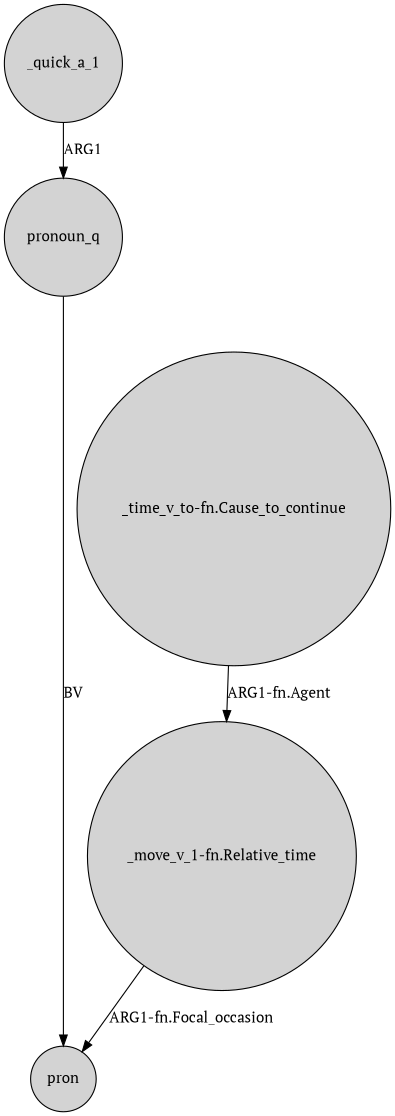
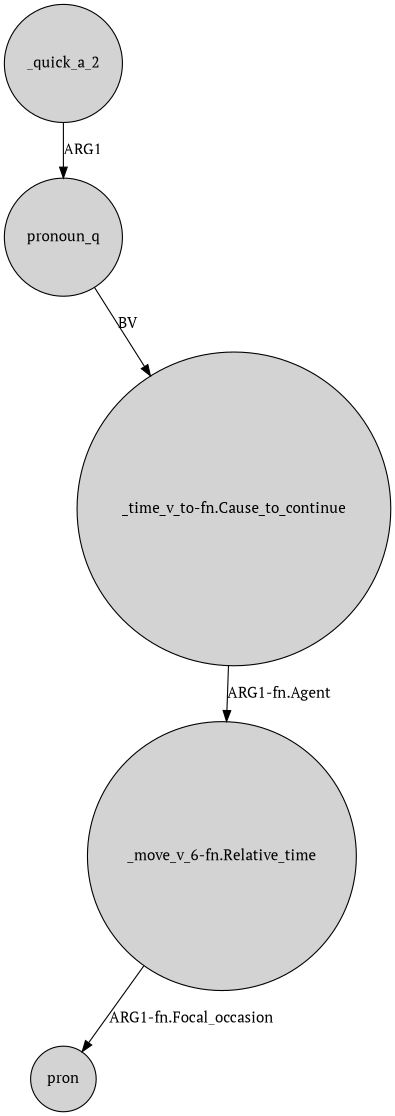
  digraph {
    fontname="PT Serif"
    node [fontname="PT Serif" shape=circle style=filled]
    edge [fontname="PT Serif"]
    pronoun_q
    pron
    n3 [label="_time_v_to-fn.Cause_to_continue"]
-   "_move_v_1-fn.Relative_time"
-   _quick_a_1
-   pronoun_q -> pron [label=BV]
+   "_move_v_1-fn.Relative_time" [label="_move_v_6-fn.Relative_time"]
+   _quick_a_1 [label=_quick_a_2]
+   pronoun_q -> n3 [label=BV]
    n3 -> "_move_v_1-fn.Relative_time" [label="ARG1-fn.Agent"]
    "_move_v_1-fn.Relative_time" -> pron [label="ARG1-fn.Focal_occasion"]
    _quick_a_1 -> pronoun_q [label=ARG1]
  }
